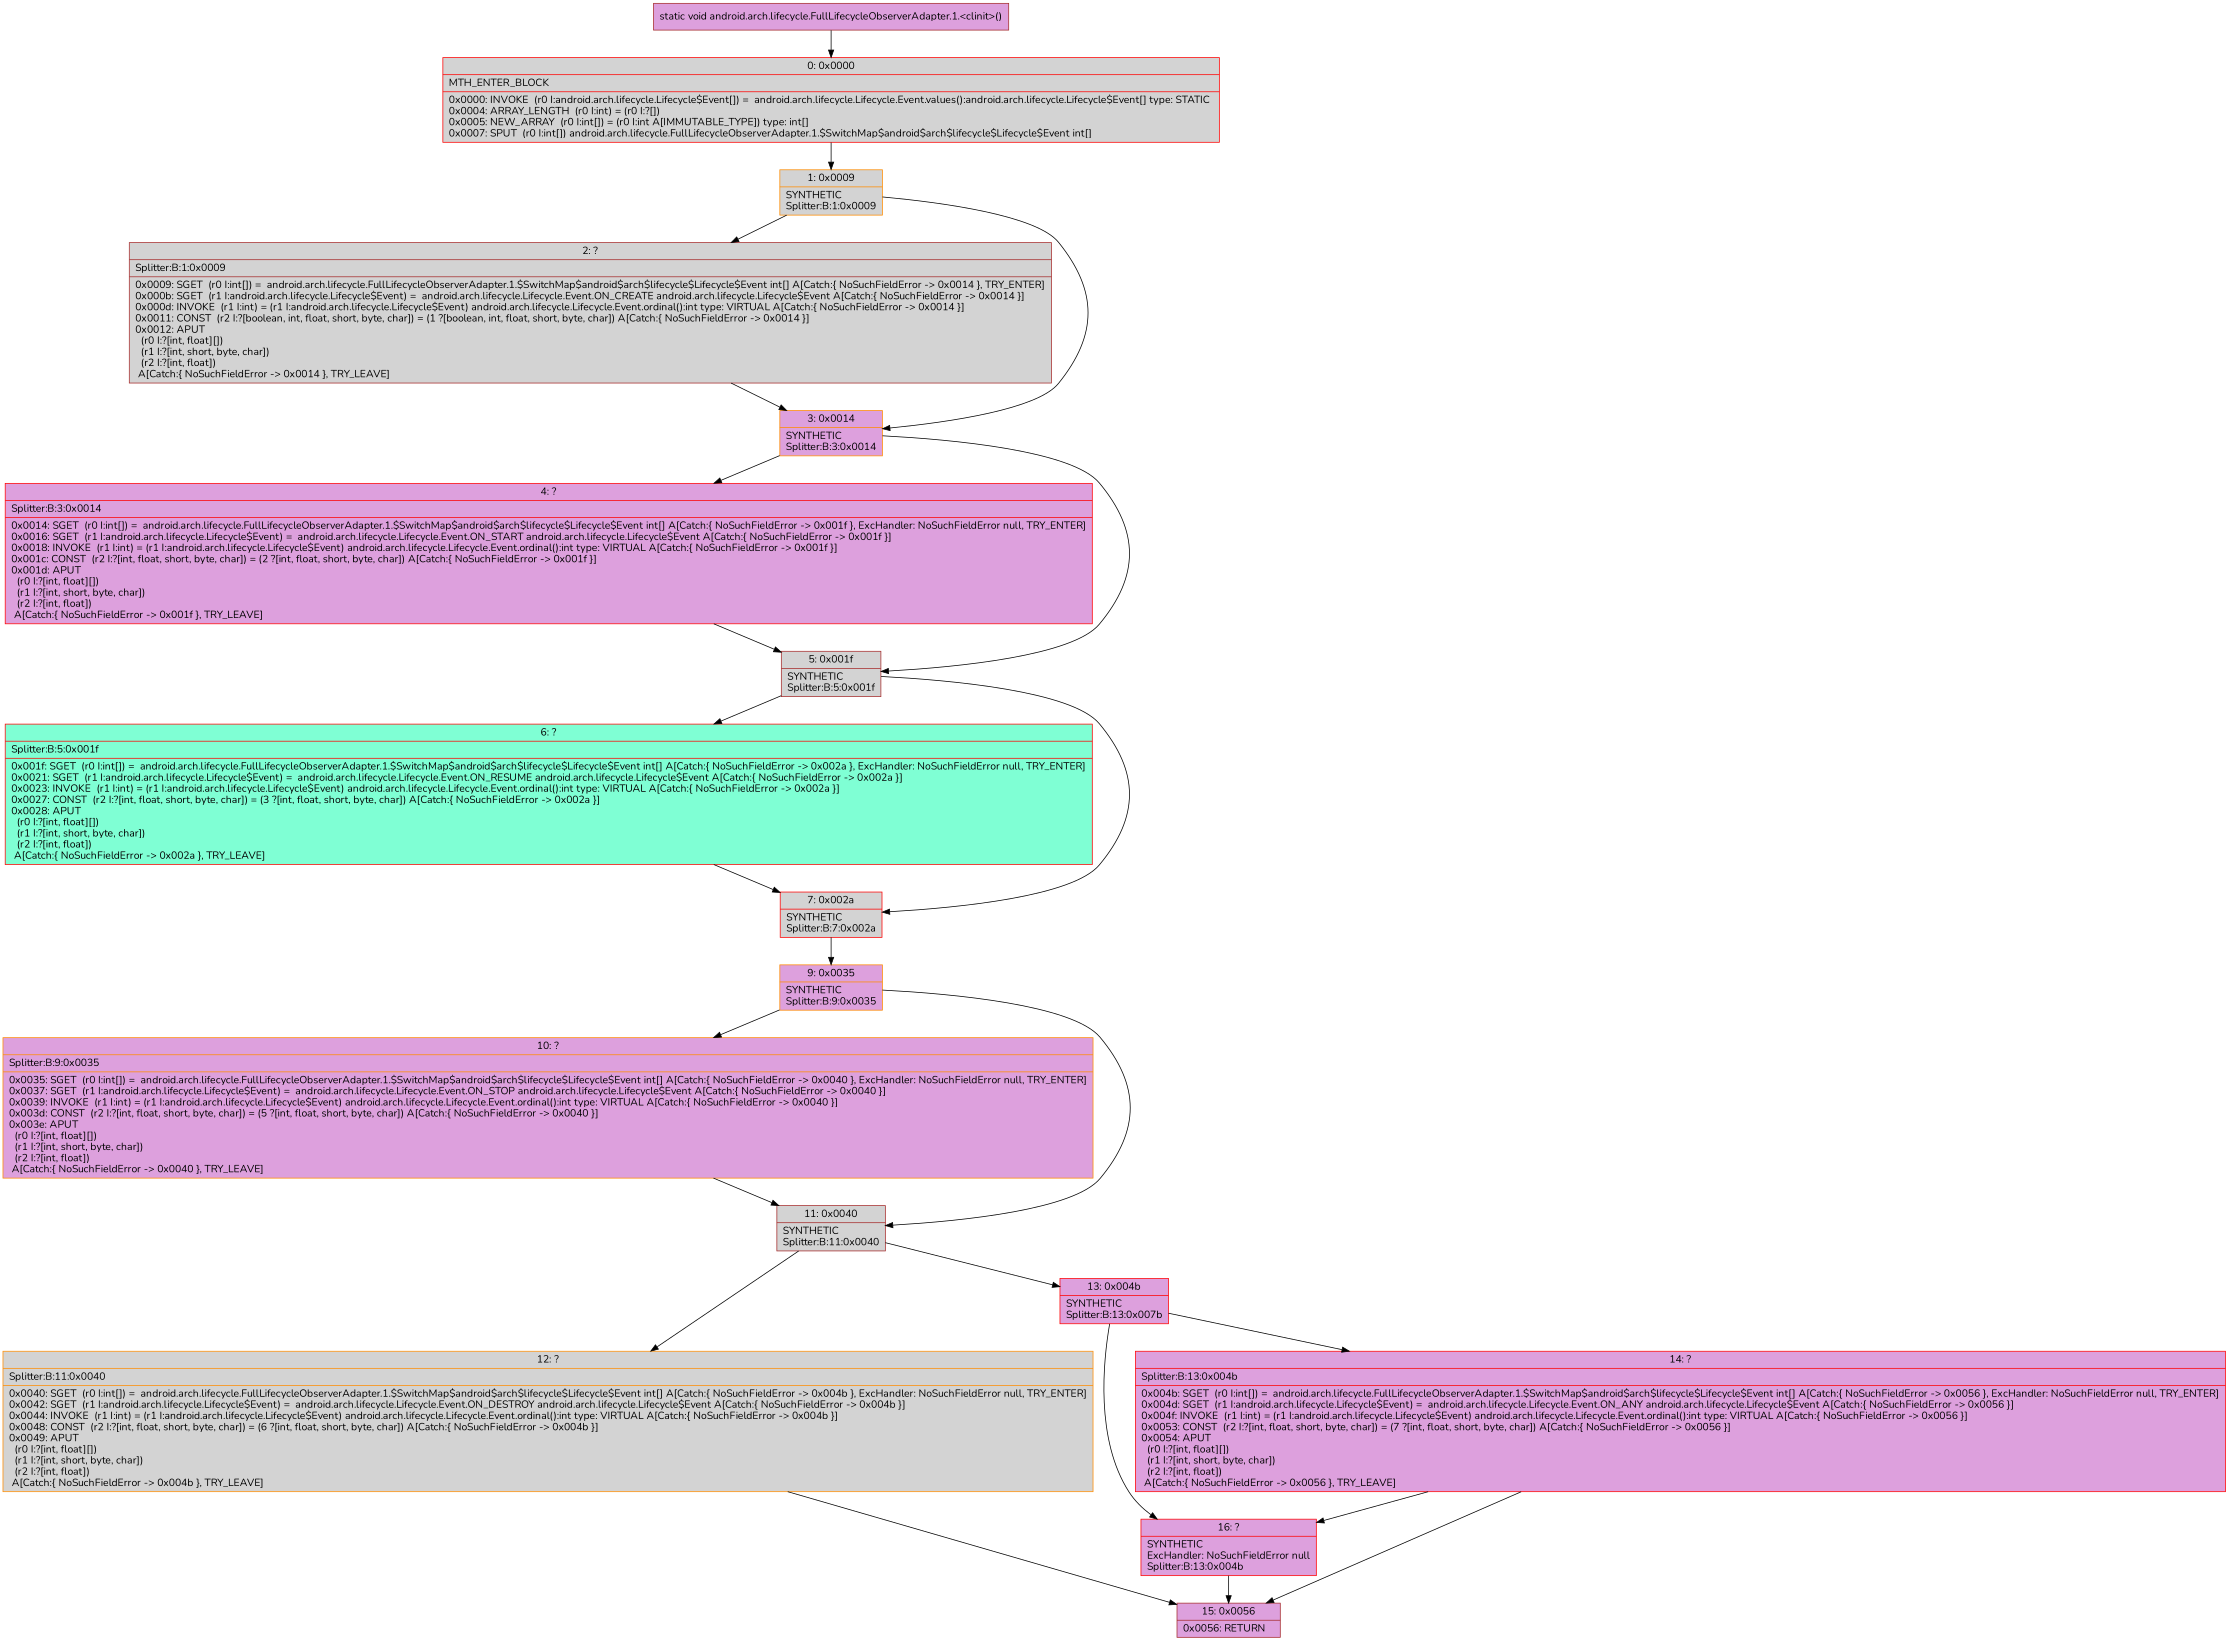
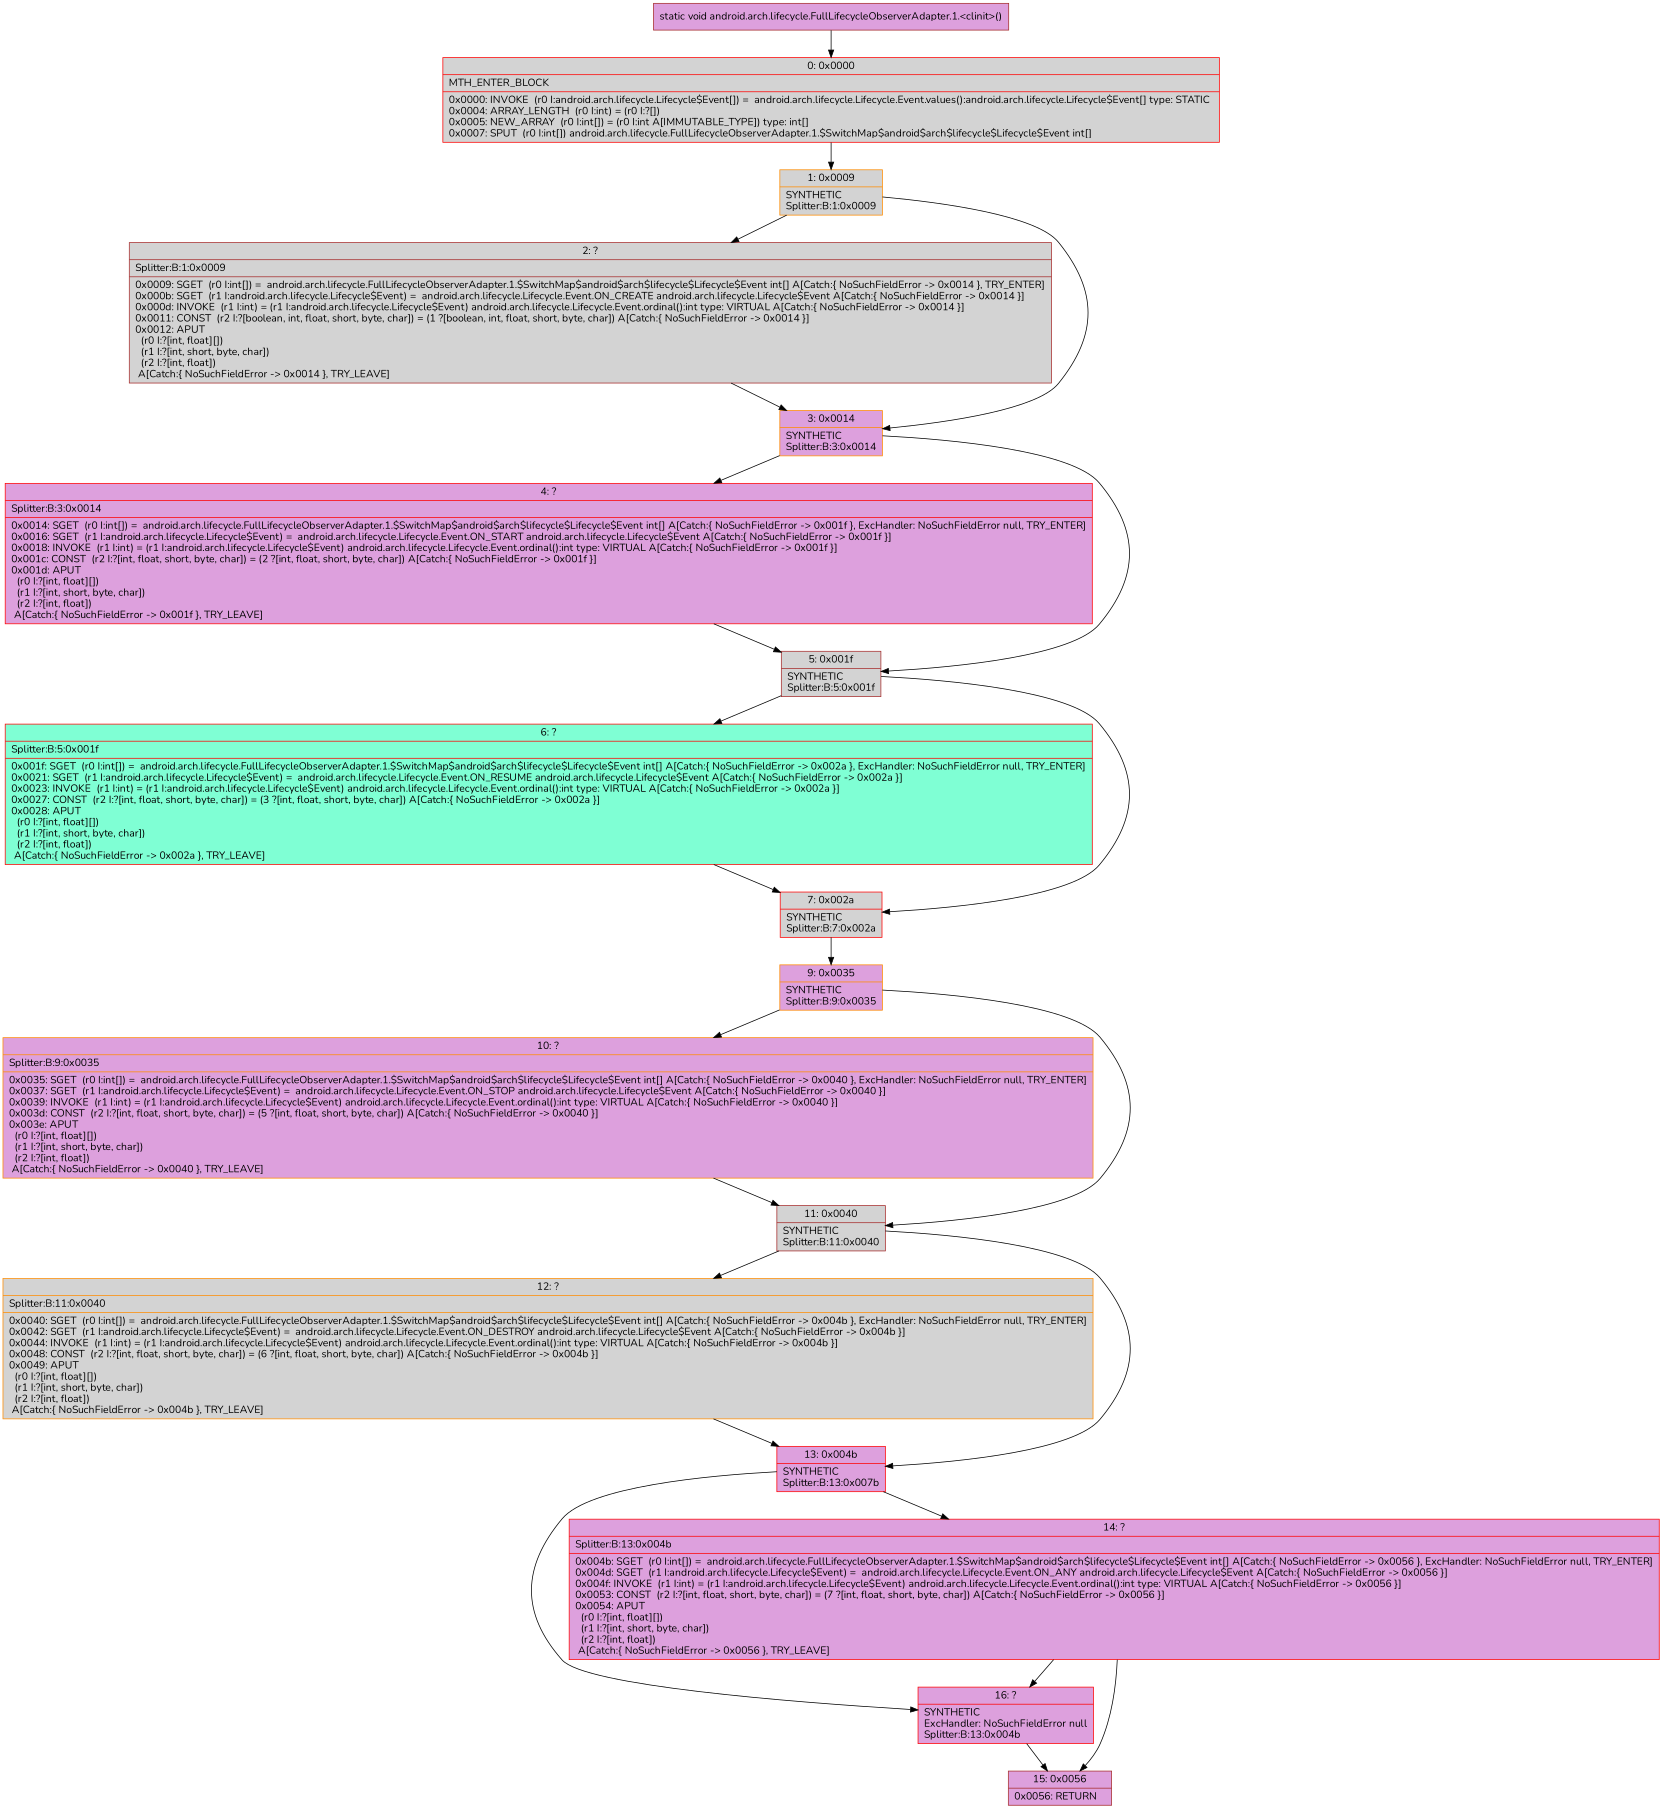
  digraph {
    fontname=Nunito
    node [color=red fillcolor=plum fontname=Nunito shape=record style=filled]
    edge [fontname=Nunito]
    n1 [fillcolor=lightgrey label="{0\:\ 0x0000|MTH_ENTER_BLOCK\l|0x0000: INVOKE  (r0 I:android.arch.lifecycle.Lifecycle$Event[]) =  android.arch.lifecycle.Lifecycle.Event.values():android.arch.lifecycle.Lifecycle$Event[] type: STATIC \l0x0004: ARRAY_LENGTH  (r0 I:int) = (r0 I:?[]) \l0x0005: NEW_ARRAY  (r0 I:int[]) = (r0 I:int A[IMMUTABLE_TYPE]) type: int[] \l0x0007: SPUT  (r0 I:int[]) android.arch.lifecycle.FullLifecycleObserverAdapter.1.$SwitchMap$android$arch$lifecycle$Lifecycle$Event int[] \l}"]
    n2 [color=darkorange fillcolor=lightgrey label="{1\:\ 0x0009|SYNTHETIC\lSplitter:B:1:0x0009\l}"]
    n3 [color=brown fillcolor=lightgrey label="{2\:\ ?|Splitter:B:1:0x0009\l|0x0009: SGET  (r0 I:int[]) =  android.arch.lifecycle.FullLifecycleObserverAdapter.1.$SwitchMap$android$arch$lifecycle$Lifecycle$Event int[] A[Catch:\{ NoSuchFieldError \-\> 0x0014 \}, TRY_ENTER]\l0x000b: SGET  (r1 I:android.arch.lifecycle.Lifecycle$Event) =  android.arch.lifecycle.Lifecycle.Event.ON_CREATE android.arch.lifecycle.Lifecycle$Event A[Catch:\{ NoSuchFieldError \-\> 0x0014 \}]\l0x000d: INVOKE  (r1 I:int) = (r1 I:android.arch.lifecycle.Lifecycle$Event) android.arch.lifecycle.Lifecycle.Event.ordinal():int type: VIRTUAL A[Catch:\{ NoSuchFieldError \-\> 0x0014 \}]\l0x0011: CONST  (r2 I:?[boolean, int, float, short, byte, char]) = (1 ?[boolean, int, float, short, byte, char]) A[Catch:\{ NoSuchFieldError \-\> 0x0014 \}]\l0x0012: APUT  \l  (r0 I:?[int, float][])\l  (r1 I:?[int, short, byte, char])\l  (r2 I:?[int, float])\l A[Catch:\{ NoSuchFieldError \-\> 0x0014 \}, TRY_LEAVE]\l}"]
    n4 [color=darkorange label="{3\:\ 0x0014|SYNTHETIC\lSplitter:B:3:0x0014\l}"]
    n5 [label="{4\:\ ?|Splitter:B:3:0x0014\l|0x0014: SGET  (r0 I:int[]) =  android.arch.lifecycle.FullLifecycleObserverAdapter.1.$SwitchMap$android$arch$lifecycle$Lifecycle$Event int[] A[Catch:\{ NoSuchFieldError \-\> 0x001f \}, ExcHandler: NoSuchFieldError null, TRY_ENTER]\l0x0016: SGET  (r1 I:android.arch.lifecycle.Lifecycle$Event) =  android.arch.lifecycle.Lifecycle.Event.ON_START android.arch.lifecycle.Lifecycle$Event A[Catch:\{ NoSuchFieldError \-\> 0x001f \}]\l0x0018: INVOKE  (r1 I:int) = (r1 I:android.arch.lifecycle.Lifecycle$Event) android.arch.lifecycle.Lifecycle.Event.ordinal():int type: VIRTUAL A[Catch:\{ NoSuchFieldError \-\> 0x001f \}]\l0x001c: CONST  (r2 I:?[int, float, short, byte, char]) = (2 ?[int, float, short, byte, char]) A[Catch:\{ NoSuchFieldError \-\> 0x001f \}]\l0x001d: APUT  \l  (r0 I:?[int, float][])\l  (r1 I:?[int, short, byte, char])\l  (r2 I:?[int, float])\l A[Catch:\{ NoSuchFieldError \-\> 0x001f \}, TRY_LEAVE]\l}"]
    n6 [color=brown fillcolor=lightgrey label="{5\:\ 0x001f|SYNTHETIC\lSplitter:B:5:0x001f\l}"]
    n7 [fillcolor=aquamarine label="{6\:\ ?|Splitter:B:5:0x001f\l|0x001f: SGET  (r0 I:int[]) =  android.arch.lifecycle.FullLifecycleObserverAdapter.1.$SwitchMap$android$arch$lifecycle$Lifecycle$Event int[] A[Catch:\{ NoSuchFieldError \-\> 0x002a \}, ExcHandler: NoSuchFieldError null, TRY_ENTER]\l0x0021: SGET  (r1 I:android.arch.lifecycle.Lifecycle$Event) =  android.arch.lifecycle.Lifecycle.Event.ON_RESUME android.arch.lifecycle.Lifecycle$Event A[Catch:\{ NoSuchFieldError \-\> 0x002a \}]\l0x0023: INVOKE  (r1 I:int) = (r1 I:android.arch.lifecycle.Lifecycle$Event) android.arch.lifecycle.Lifecycle.Event.ordinal():int type: VIRTUAL A[Catch:\{ NoSuchFieldError \-\> 0x002a \}]\l0x0027: CONST  (r2 I:?[int, float, short, byte, char]) = (3 ?[int, float, short, byte, char]) A[Catch:\{ NoSuchFieldError \-\> 0x002a \}]\l0x0028: APUT  \l  (r0 I:?[int, float][])\l  (r1 I:?[int, short, byte, char])\l  (r2 I:?[int, float])\l A[Catch:\{ NoSuchFieldError \-\> 0x002a \}, TRY_LEAVE]\l}"]
    n8 [fillcolor=lightgrey label="{7\:\ 0x002a|SYNTHETIC\lSplitter:B:7:0x002a\l}"]
    n9 [color=darkorange label="{9\:\ 0x0035|SYNTHETIC\lSplitter:B:9:0x0035\l}"]
    n10 [color=darkorange label="{10\:\ ?|Splitter:B:9:0x0035\l|0x0035: SGET  (r0 I:int[]) =  android.arch.lifecycle.FullLifecycleObserverAdapter.1.$SwitchMap$android$arch$lifecycle$Lifecycle$Event int[] A[Catch:\{ NoSuchFieldError \-\> 0x0040 \}, ExcHandler: NoSuchFieldError null, TRY_ENTER]\l0x0037: SGET  (r1 I:android.arch.lifecycle.Lifecycle$Event) =  android.arch.lifecycle.Lifecycle.Event.ON_STOP android.arch.lifecycle.Lifecycle$Event A[Catch:\{ NoSuchFieldError \-\> 0x0040 \}]\l0x0039: INVOKE  (r1 I:int) = (r1 I:android.arch.lifecycle.Lifecycle$Event) android.arch.lifecycle.Lifecycle.Event.ordinal():int type: VIRTUAL A[Catch:\{ NoSuchFieldError \-\> 0x0040 \}]\l0x003d: CONST  (r2 I:?[int, float, short, byte, char]) = (5 ?[int, float, short, byte, char]) A[Catch:\{ NoSuchFieldError \-\> 0x0040 \}]\l0x003e: APUT  \l  (r0 I:?[int, float][])\l  (r1 I:?[int, short, byte, char])\l  (r2 I:?[int, float])\l A[Catch:\{ NoSuchFieldError \-\> 0x0040 \}, TRY_LEAVE]\l}"]
    n11 [color=brown fillcolor=lightgrey label="{11\:\ 0x0040|SYNTHETIC\lSplitter:B:11:0x0040\l}"]
    n12 [color=darkorange fillcolor=lightgrey label="{12\:\ ?|Splitter:B:11:0x0040\l|0x0040: SGET  (r0 I:int[]) =  android.arch.lifecycle.FullLifecycleObserverAdapter.1.$SwitchMap$android$arch$lifecycle$Lifecycle$Event int[] A[Catch:\{ NoSuchFieldError \-\> 0x004b \}, ExcHandler: NoSuchFieldError null, TRY_ENTER]\l0x0042: SGET  (r1 I:android.arch.lifecycle.Lifecycle$Event) =  android.arch.lifecycle.Lifecycle.Event.ON_DESTROY android.arch.lifecycle.Lifecycle$Event A[Catch:\{ NoSuchFieldError \-\> 0x004b \}]\l0x0044: INVOKE  (r1 I:int) = (r1 I:android.arch.lifecycle.Lifecycle$Event) android.arch.lifecycle.Lifecycle.Event.ordinal():int type: VIRTUAL A[Catch:\{ NoSuchFieldError \-\> 0x004b \}]\l0x0048: CONST  (r2 I:?[int, float, short, byte, char]) = (6 ?[int, float, short, byte, char]) A[Catch:\{ NoSuchFieldError \-\> 0x004b \}]\l0x0049: APUT  \l  (r0 I:?[int, float][])\l  (r1 I:?[int, short, byte, char])\l  (r2 I:?[int, float])\l A[Catch:\{ NoSuchFieldError \-\> 0x004b \}, TRY_LEAVE]\l}"]
    n13 [label="{13\:\ 0x004b|SYNTHETIC\lSplitter:B:13:0x007b\l}"]
    n14 [label="{14\:\ ?|Splitter:B:13:0x004b\l|0x004b: SGET  (r0 I:int[]) =  android.arch.lifecycle.FullLifecycleObserverAdapter.1.$SwitchMap$android$arch$lifecycle$Lifecycle$Event int[] A[Catch:\{ NoSuchFieldError \-\> 0x0056 \}, ExcHandler: NoSuchFieldError null, TRY_ENTER]\l0x004d: SGET  (r1 I:android.arch.lifecycle.Lifecycle$Event) =  android.arch.lifecycle.Lifecycle.Event.ON_ANY android.arch.lifecycle.Lifecycle$Event A[Catch:\{ NoSuchFieldError \-\> 0x0056 \}]\l0x004f: INVOKE  (r1 I:int) = (r1 I:android.arch.lifecycle.Lifecycle$Event) android.arch.lifecycle.Lifecycle.Event.ordinal():int type: VIRTUAL A[Catch:\{ NoSuchFieldError \-\> 0x0056 \}]\l0x0053: CONST  (r2 I:?[int, float, short, byte, char]) = (7 ?[int, float, short, byte, char]) A[Catch:\{ NoSuchFieldError \-\> 0x0056 \}]\l0x0054: APUT  \l  (r0 I:?[int, float][])\l  (r1 I:?[int, short, byte, char])\l  (r2 I:?[int, float])\l A[Catch:\{ NoSuchFieldError \-\> 0x0056 \}, TRY_LEAVE]\l}"]
    n15 [label="{16\:\ ?|SYNTHETIC\lExcHandler: NoSuchFieldError null\lSplitter:B:13:0x004b\l}"]
    n16 [color=brown label="{15\:\ 0x0056|0x0056: RETURN   \l}"]
    n17 [color=brown label="{static void android.arch.lifecycle.FullLifecycleObserverAdapter.1.\<clinit\>() }"]
    n1 -> n2
    n2 -> n3
    n2 -> n4
    n3 -> n4
    n4 -> n5
    n4 -> n6
    n5 -> n6
    n6 -> n7
    n6 -> n8
    n7 -> n8
    n8 -> n9
    n9 -> n10
    n9 -> n11
    n10 -> n11
    n11 -> n12
    n11 -> n13
-   n12 -> n16
+   n12 -> n13
    n13 -> n14
    n13 -> n15
    n14 -> n15
    n14 -> n16
    n15 -> n16
    n17 -> n1
  }
